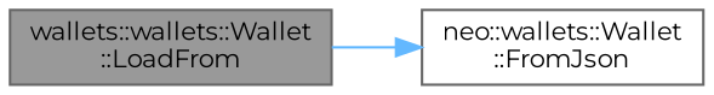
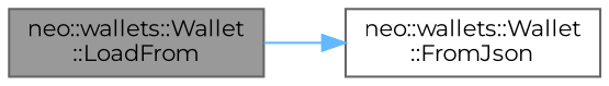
  digraph {
    rankdir=LR
    fontname=Montserrat
    node [fontname=Montserrat fontsize=10 shape=box style=filled]
-   n1 [color=gray40 fillcolor=grey60 fontcolor=black height=0.2 label="wallets::wallets::Wallet\l::LoadFrom" width=0.4]
+   n1 [color=gray40 fillcolor=grey60 fontcolor=black height=0.2 label="neo::wallets::Wallet\l::LoadFrom" width=0.4]
    n2 [color=grey40 fillcolor=white height=0.2 label="neo::wallets::Wallet\l::FromJson" width=0.4]
    n1 -> n2 [color=steelblue1 fontname=Montserrat fontsize=10 labelfontname=Helvetica labelfontsize=10 style=solid]
  }
